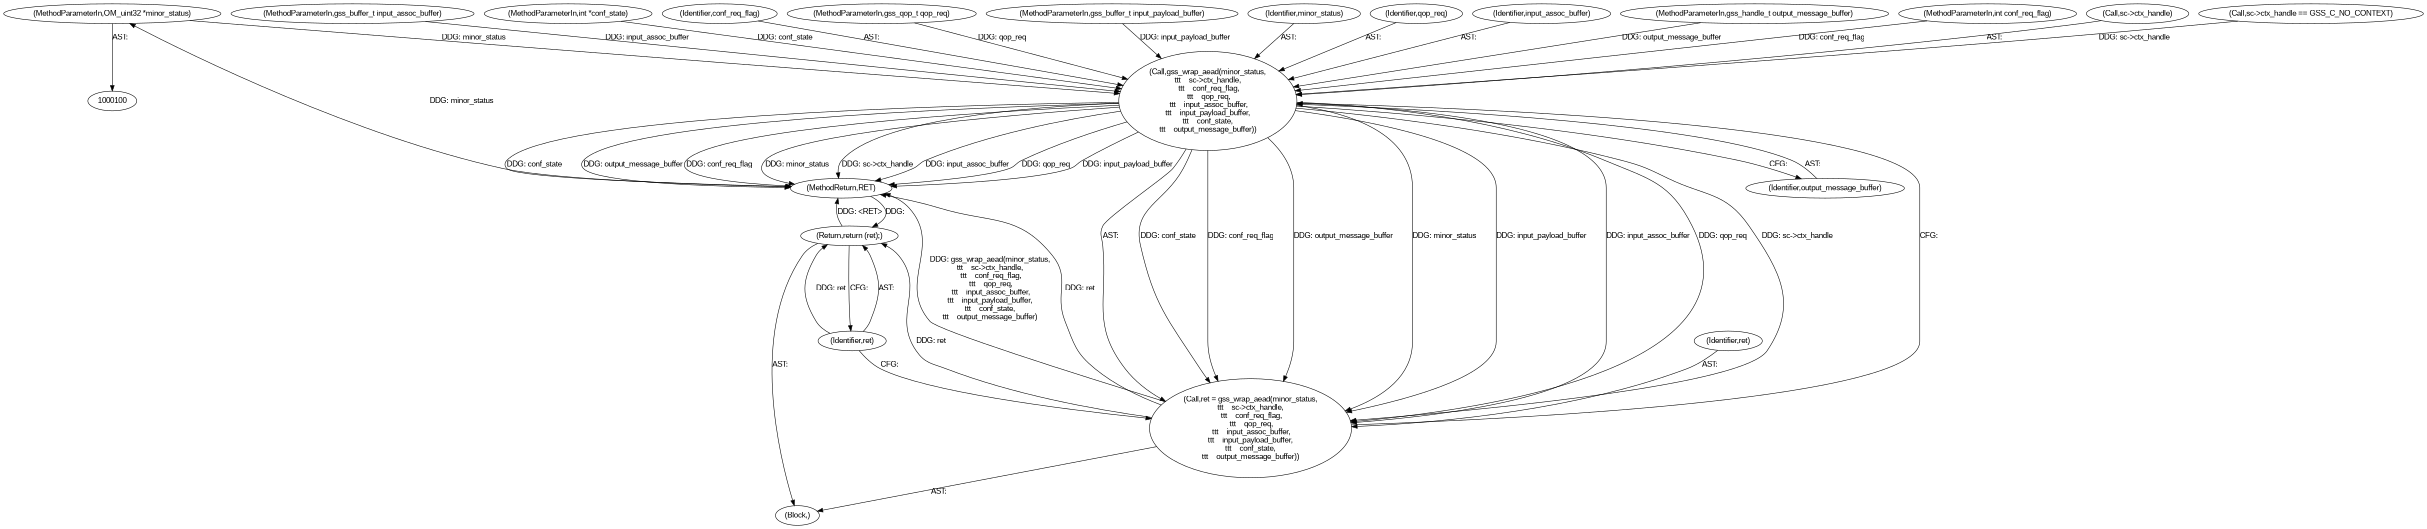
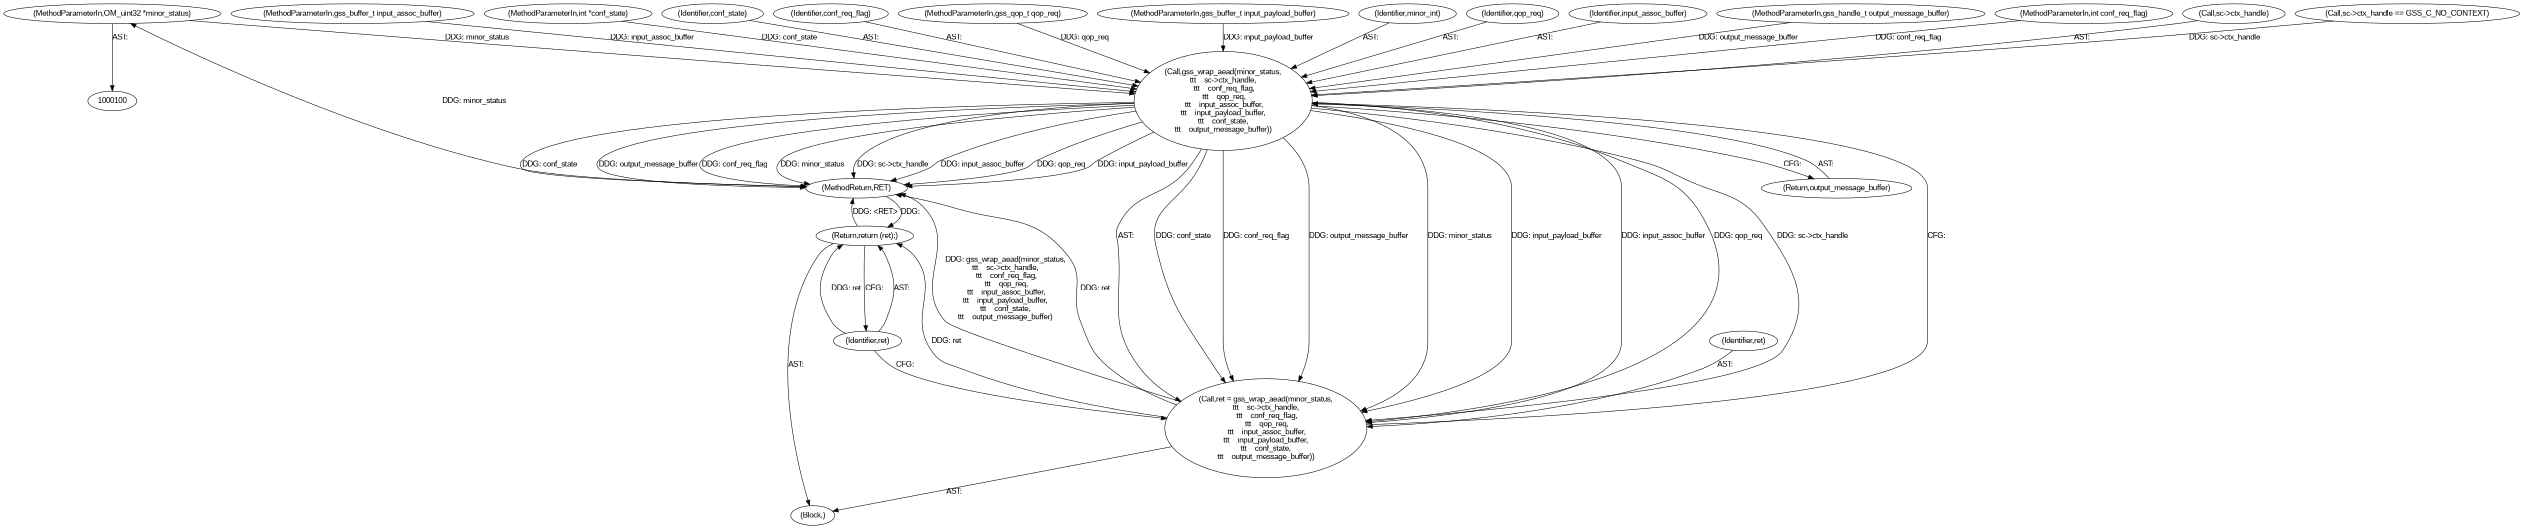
  digraph {
    fontname="Liberation Sans"
    node [fontname="Liberation Sans"]
    edge [fontname="Liberation Sans"]
    n1 [label="(MethodParameterIn,OM_uint32 *minor_status)"]
    n2 [label="(Call,gss_wrap_aead(minor_status,\n\t\t\t    sc->ctx_handle,\n \t\t\t    conf_req_flag,\n \t\t\t    qop_req,\n \t\t\t    input_assoc_buffer,\n\t\t\t    input_payload_buffer,\n\t\t\t    conf_state,\n\t\t\t    output_message_buffer))"]
    1000100
    n4 [label="(MethodReturn,RET)"]
    n5 [label="(Call,ret = gss_wrap_aead(minor_status,\n\t\t\t    sc->ctx_handle,\n \t\t\t    conf_req_flag,\n \t\t\t    qop_req,\n \t\t\t    input_assoc_buffer,\n\t\t\t    input_payload_buffer,\n\t\t\t    conf_state,\n\t\t\t    output_message_buffer))"]
-   n6 [label="(Identifier,output_message_buffer)"]
+   n6 [label="(Return,output_message_buffer)"]
    n7 [label="(Return,return (ret);)"]
    n8 [label="(Block,)"]
    n9 [label="(Identifier,ret)"]
    n10 [label="(Identifier,ret)"]
    n11 [label="(Call,sc->ctx_handle)"]
    n12 [label="(Call,sc->ctx_handle == GSS_C_NO_CONTEXT)"]
    n13 [label="(MethodParameterIn,gss_buffer_t input_assoc_buffer)"]
    n14 [label="(MethodParameterIn,int *conf_state)"]
+   n15 [label="(Identifier,conf_state)"]
    n16 [label="(Identifier,conf_req_flag)"]
    n17 [label="(MethodParameterIn,gss_qop_t qop_req)"]
    n18 [label="(MethodParameterIn,gss_buffer_t input_payload_buffer)"]
-   n19 [label="(Identifier,minor_status)"]
+   n19 [label="(Identifier,minor_int)"]
    n20 [label="(Identifier,qop_req)"]
    n21 [label="(Identifier,input_assoc_buffer)"]
    n22 [label="(MethodParameterIn,gss_handle_t output_message_buffer)"]
    n23 [label="(MethodParameterIn,int conf_req_flag)"]
    n1 -> n2 [label="DDG: minor_status"]
    n1 -> 1000100 [label="AST: "]
    n2 -> n4 [label="DDG: conf_req_flag"]
    n2 -> n4 [label="DDG: minor_status"]
    n2 -> n4 [label="DDG: sc->ctx_handle"]
    n2 -> n4 [label="DDG: input_assoc_buffer"]
    n2 -> n4 [label="DDG: qop_req"]
    n2 -> n4 [label="DDG: input_payload_buffer"]
    n2 -> n4 [label="DDG: conf_state"]
    n2 -> n4 [label="DDG: output_message_buffer"]
    n2 -> n5 [label="AST: "]
    n2 -> n5 [label="DDG: conf_state"]
    n2 -> n5 [label="DDG: conf_req_flag"]
    n2 -> n5 [label="DDG: output_message_buffer"]
    n2 -> n5 [label="DDG: minor_status"]
    n2 -> n5 [label="DDG: input_payload_buffer"]
    n2 -> n5 [label="DDG: input_assoc_buffer"]
    n2 -> n5 [label="DDG: qop_req"]
    n2 -> n5 [label="DDG: sc->ctx_handle"]
    n2 -> n6 [label="CFG: "]
    n4 -> n1 [label="DDG: minor_status"]
    n4 -> n7 [label="DDG: "]
    n5 -> n2 [label="CFG: "]
    n5 -> n4 [label="DDG: ret"]
    n5 -> n4 [label="DDG: gss_wrap_aead(minor_status,\n\t\t\t    sc->ctx_handle,\n \t\t\t    conf_req_flag,\n \t\t\t    qop_req,\n \t\t\t    input_assoc_buffer,\n\t\t\t    input_payload_buffer,\n\t\t\t    conf_state,\n\t\t\t    output_message_buffer)"]
    n5 -> n7 [label="DDG: ret"]
    n5 -> n8 [label="AST: "]
    n6 -> n2 [label="AST: "]
    n7 -> n4 [label="DDG: <RET>"]
    n7 -> n8 [label="AST: "]
    n7 -> n9 [label="CFG: "]
    n9 -> n5 [label="CFG: "]
    n9 -> n7 [label="AST: "]
    n9 -> n7 [label="DDG: ret"]
    n10 -> n5 [label="AST: "]
    n11 -> n2 [label="AST: "]
    n12 -> n2 [label="DDG: sc->ctx_handle"]
    n13 -> n2 [label="DDG: input_assoc_buffer"]
    n14 -> n2 [label="DDG: conf_state"]
+   n15 -> n2 [label="AST: "]
    n16 -> n2 [label="AST: "]
    n17 -> n2 [label="DDG: qop_req"]
    n18 -> n2 [label="DDG: input_payload_buffer"]
    n19 -> n2 [label="AST: "]
    n20 -> n2 [label="AST: "]
    n21 -> n2 [label="AST: "]
    n22 -> n2 [label="DDG: output_message_buffer"]
    n23 -> n2 [label="DDG: conf_req_flag"]
  }
